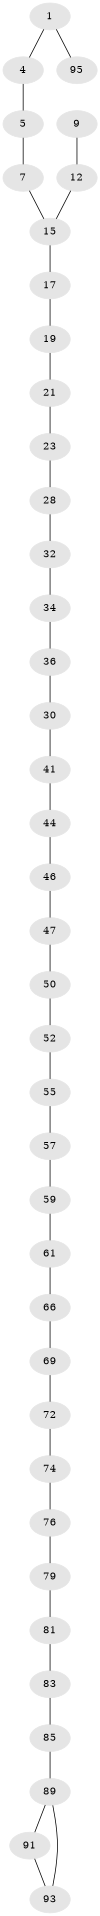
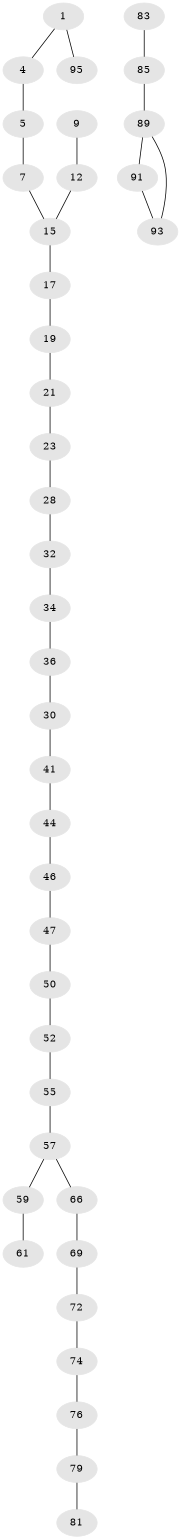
  graph {
    node [color=gray90 style=filled]
    1 [super="+2"]
    4
    95 [super="+96"]
    5 [super="+6"]
    7 [super="+8"]
    15 [super="+16"]
    9 [super="+10"]
    12 [super="+13"]
    17 [super="+18"]
    19 [super="+20"]
    21 [super="+22"]
    23 [super="+24"]
    28 [super="+29"]
    32 [super="+33"]
    34 [super="+35"]
    36 [super="+37"]
    n17 [label=30 super="+39"]
    41 [super="+42"]
    44 [super="+45"]
    46
    47 [super="+48"]
    50 [super="+51"]
    52 [super="+53"]
    55 [super="+56"]
    57 [super="+58"]
    59 [super="+60"]
    61 [super="+62"]
    66 [super="+67"]
    69 [super="+70"]
    72 [super="+73"]
    74 [super="+75"]
    76 [super="+77"]
    79 [super="+80"]
    81 [super="+82"]
    83 [super="+84"]
    85 [super="+86"]
    89 [super="+90"]
    91 [super="+92"]
    93 [super="+94"]
    1 -- 4
    1 -- 95
    4 -- 5
    5 -- 7
    7 -- 15
    15 -- 17
    9 -- 12
    12 -- 15
    17 -- 19
    19 -- 21
    21 -- 23
    23 -- 28
    28 -- 32
    32 -- 34
    34 -- 36
    36 -- n17
    n17 -- 41
    41 -- 44
    44 -- 46
    46 -- 47
    47 -- 50
    50 -- 52
    52 -- 55
    55 -- 57
    57 -- 59
    59 -- 61
-   61 -- 66
+   57 -- 66
    66 -- 69
    69 -- 72
    72 -- 74
    74 -- 76
    76 -- 79
    79 -- 81
-   81 -- 83
    83 -- 85
    85 -- 89
    89 -- 91
    91 -- 93
    93 -- 89
  }
